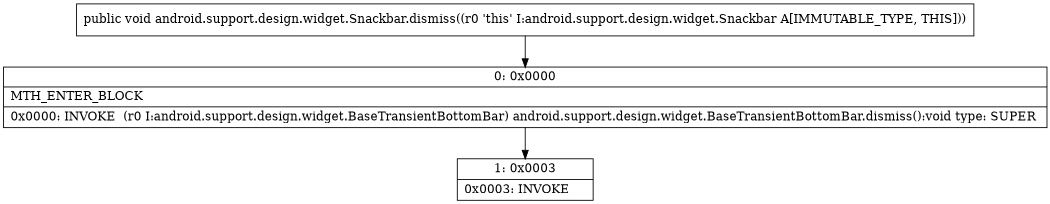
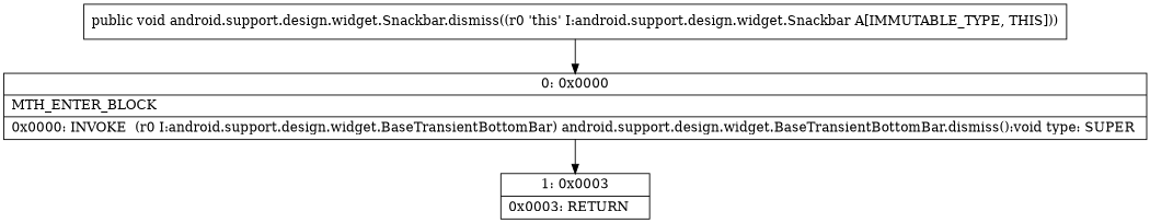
  digraph {
    node [shape=record]
    n1 [label="{0\:\ 0x0000|MTH_ENTER_BLOCK\l|0x0000: INVOKE  (r0 I:android.support.design.widget.BaseTransientBottomBar) android.support.design.widget.BaseTransientBottomBar.dismiss():void type: SUPER \l}"]
-   n2 [label="{1\:\ 0x0003|0x0003: INVOKE   \l}"]
+   n2 [label="{1\:\ 0x0003|0x0003: RETURN   \l}"]
    n3 [label="{public void android.support.design.widget.Snackbar.dismiss((r0 'this' I:android.support.design.widget.Snackbar A[IMMUTABLE_TYPE, THIS])) }"]
    n1 -> n2
    n3 -> n1
  }
